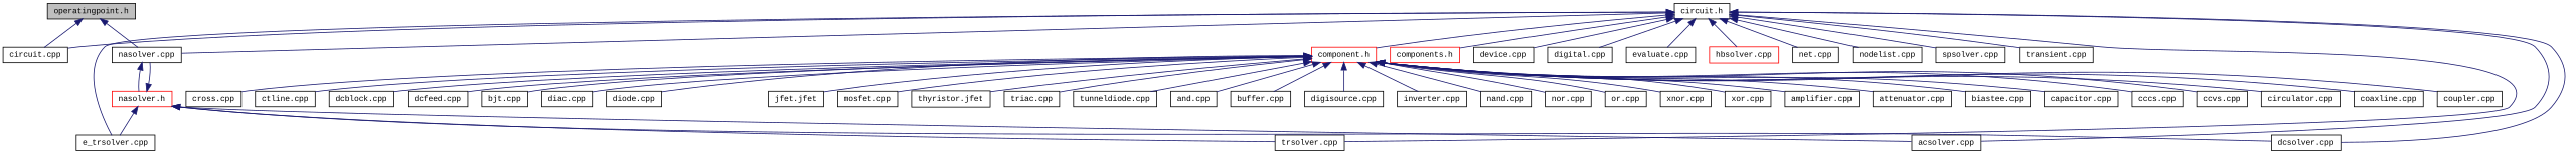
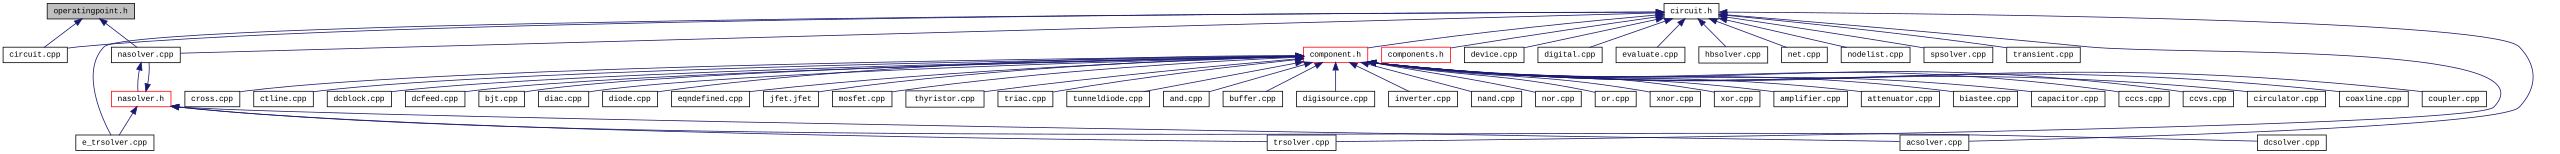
  digraph {
    fontname="Liberation Mono"
    node [color=black fillcolor=white fontname="Liberation Mono" fontsize=10 shape=record style=filled]
    edge [color=midnightblue dir=back fontname="Liberation Mono" fontsize=10 labelfontname=Helvetica labelfontsize=10 style=solid]
    n1 [fillcolor=grey75 fontcolor=black height=0.2 label="operatingpoint.h" width=0.4]
    n2 [height=0.2 label="nasolver.cpp" width=0.4]
    n3 [height=0.2 label="circuit.cpp" width=0.4]
    n4 [height=0.2 label="circuit.h" width=0.4]
    n5 [height=0.2 label="acsolver.cpp" width=0.4]
    n6 [height=0.2 label="dcsolver.cpp" width=0.4]
    n7 [height=0.2 label="e_trsolver.cpp" width=0.4]
    n8 [height=0.2 label="trsolver.cpp" width=0.4]
    n9 [color=red height=0.2 label="component.h" width=0.4]
    n10 [color=red height=0.2 label="components.h" width=0.4]
    n11 [height=0.2 label="device.cpp" width=0.4]
    n12 [height=0.2 label="digital.cpp" width=0.4]
    n13 [height=0.2 label="evaluate.cpp" width=0.4]
-   n14 [color=red height=0.2 label="hbsolver.cpp" width=0.4]
+   n14 [height=0.2 label="hbsolver.cpp" width=0.4]
    n15 [height=0.2 label="net.cpp" width=0.4]
    n16 [height=0.2 label="nodelist.cpp" width=0.4]
    n17 [height=0.2 label="spsolver.cpp" width=0.4]
    n18 [height=0.2 label="transient.cpp" width=0.4]
    n19 [color=red height=0.2 label="nasolver.h" width=0.4]
    n20 [height=0.2 label="amplifier.cpp" width=0.4]
    n21 [height=0.2 label="attenuator.cpp" width=0.4]
    n22 [height=0.2 label="biastee.cpp" width=0.4]
    n23 [height=0.2 label="capacitor.cpp" width=0.4]
    n24 [height=0.2 label="cccs.cpp" width=0.4]
    n25 [height=0.2 label="ccvs.cpp" width=0.4]
    n26 [height=0.2 label="circulator.cpp" width=0.4]
    n27 [height=0.2 label="coaxline.cpp" width=0.4]
    n28 [height=0.2 label="coupler.cpp" width=0.4]
    n29 [height=0.2 label="cross.cpp" width=0.4]
    n30 [height=0.2 label="ctline.cpp" width=0.4]
    n31 [height=0.2 label="dcblock.cpp" width=0.4]
    n32 [height=0.2 label="dcfeed.cpp" width=0.4]
    n33 [height=0.2 label="bjt.cpp" width=0.4]
    n34 [height=0.2 label="diac.cpp" width=0.4]
    n35 [height=0.2 label="diode.cpp" width=0.4]
+   n36 [height=0.2 label="eqndefined.cpp" width=0.4]
    n37 [height=0.2 label="jfet.jfet" width=0.4]
    n38 [height=0.2 label="mosfet.cpp" width=0.4]
-   n39 [height=0.2 label="thyristor.jfet" width=0.4]
+   n39 [height=0.2 label="thyristor.cpp" width=0.4]
    n40 [height=0.2 label="triac.cpp" width=0.4]
    n41 [height=0.2 label="tunneldiode.cpp" width=0.4]
    n42 [height=0.2 label="and.cpp" width=0.4]
    n43 [height=0.2 label="buffer.cpp" width=0.4]
    n44 [height=0.2 label="digisource.cpp" width=0.4]
    n45 [height=0.2 label="inverter.cpp" width=0.4]
    n46 [height=0.2 label="nand.cpp" width=0.4]
    n47 [height=0.2 label="nor.cpp" width=0.4]
    n48 [height=0.2 label="or.cpp" width=0.4]
    n49 [height=0.2 label="xnor.cpp" width=0.4]
    n50 [height=0.2 label="xor.cpp" width=0.4]
    n1 -> n2
    n1 -> n3
    n2 -> n19
    n4 -> n2
    n4 -> n3
    n4 -> n5
-   n4 -> n6
    n4 -> n7
    n4 -> n8
    n4 -> n9
    n4 -> n10
    n4 -> n11
    n4 -> n12
    n4 -> n13
    n4 -> n14
    n4 -> n15
    n4 -> n16
    n4 -> n17
    n4 -> n18
    n9 -> n20
    n9 -> n21
    n9 -> n22
    n9 -> n23
    n9 -> n24
    n9 -> n25
    n9 -> n26
    n9 -> n27
    n9 -> n28
    n9 -> n29
    n9 -> n30
    n9 -> n31
    n9 -> n32
    n9 -> n33
    n9 -> n34
    n9 -> n35
+   n9 -> n36
    n9 -> n37
    n9 -> n38
    n9 -> n39
    n9 -> n40
    n9 -> n41
    n9 -> n42
    n9 -> n43
    n9 -> n44
    n9 -> n45
    n9 -> n46
    n9 -> n47
    n9 -> n48
    n9 -> n49
    n9 -> n50
    n19 -> n2
    n19 -> n5
    n19 -> n6
    n19 -> n7
    n19 -> n8
  }
